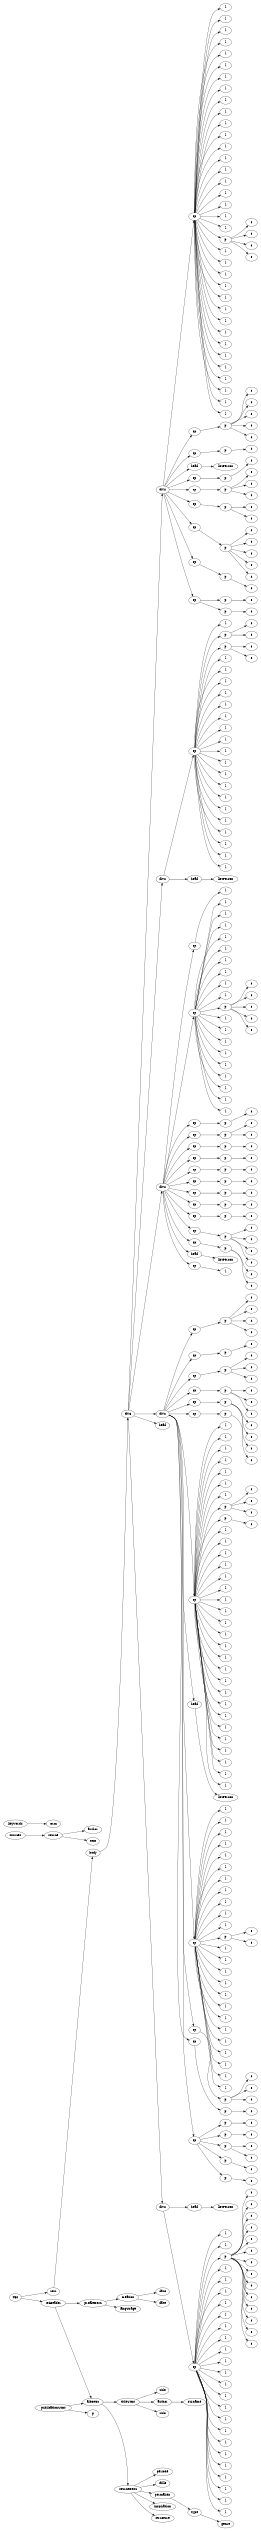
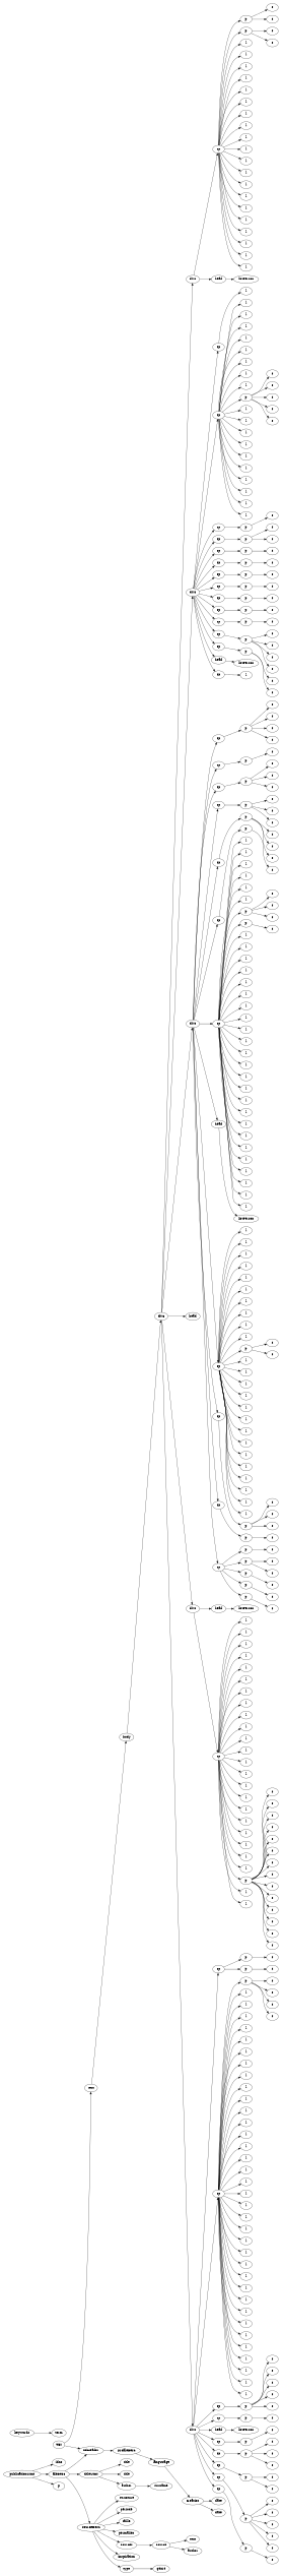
  digraph {
    rankdir=LR
    n1 [label=TEI]
    n2 [label=teiHeader]
    n3 [label=text]
    n4 [label=fileDesc]
    n5 [label=profileDesc]
    n6 [label=body]
    n7 [label=titleStmt]
    n8 [label=sourceDesc]
    n9 [label=creation]
    n10 [label=langUsage]
    n11 [label=title]
    n12 [label=title]
    n13 [label=author]
    n14 [label=publicationStmt]
    n15 [label=p]
+   n16 [label=idno]
    n17 [label=inspiration]
    n18 [label=type]
    n19 [label=structure]
    n20 [label=periode]
    n21 [label=taille]
    n22 [label=permalien]
    n23 [label=sources]
    n24 [label=surname]
    n25 [label=genre]
    n26 [label=source]
    n27 [label=author]
    n28 [label=text]
    n29 [label=date]
    n30 [label=date]
    n31 [label=keywords]
    n32 [label=term]
    n33 [label=div8]
    n34 [label=head]
    n35 [label=div2]
    n36 [label=div2]
    n37 [label=div2]
    n38 [label=div2]
    n39 [label=div2]
    n40 [label=head]
    n41 [label=sp]
    n42 [label=head]
    n43 [label=sp]
    n44 [label=sp]
    n45 [label=sp]
    n46 [label=sp]
    n47 [label=sp]
    n48 [label=sp]
    n49 [label=sp]
    n50 [label=sp]
    n51 [label=sp]
    n52 [label=head]
    n53 [label=sp]
    n54 [label=head]
    n55 [label=sp]
    n56 [label=sp]
    n57 [label=sp]
    n58 [label=sp]
    n59 [label=sp]
    n60 [label=sp]
    n61 [label=sp]
    n62 [label=sp]
    n63 [label=sp]
    n64 [label=sp]
    n65 [label=sp]
    n66 [label=sp]
    n67 [label=sp]
    n68 [label=sp]
    n69 [label=head]
    n70 [label=sp]
    n71 [label=sp]
    n72 [label=sp]
    n73 [label=sp]
    n74 [label=sp]
    n75 [label=sp]
    n76 [label=sp]
    n77 [label=sp]
    n78 [label=sp]
    n79 [label=sp]
    n80 [label=sp]
    n81 [label=listPerson]
    n82 [label=p]
    n83 [label=l]
    n84 [label=l]
    n85 [label=l]
    n86 [label=l]
    n87 [label=l]
    n88 [label=l]
    n89 [label=l]
    n90 [label=l]
    n91 [label=l]
    n92 [label=l]
    n93 [label=l]
    n94 [label=l]
    n95 [label=l]
    n96 [label=l]
    n97 [label=l]
    n98 [label=l]
    n99 [label=l]
    n100 [label=l]
    n101 [label=l]
    n102 [label=l]
    n103 [label=l]
    n104 [label=l]
    n105 [label=l]
    n106 [label=l]
    n107 [label=s]
    n108 [label=s]
    n109 [label=s]
    n110 [label=s]
    n111 [label=s]
    n112 [label=s]
    n113 [label=s]
    n114 [label=s]
    n115 [label=s]
    n116 [label=s]
    n117 [label=s]
    n118 [label=s]
    n119 [label=s]
    n120 [label=s]
    n121 [label=listPerson]
    n122 [label=p]
    n123 [label=p]
    n124 [label=p]
    n125 [label=p]
    n126 [label=p]
    n127 [label=p]
    n128 [label=p]
    n129 [label=p]
    n130 [label=l]
    n131 [label=l]
    n132 [label=l]
    n133 [label=l]
    n134 [label=l]
    n135 [label=l]
    n136 [label=l]
    n137 [label=l]
    n138 [label=l]
    n139 [label=l]
    n140 [label=l]
    n141 [label=l]
    n142 [label=l]
    n143 [label=l]
    n144 [label=l]
    n145 [label=l]
    n146 [label=l]
    n147 [label=l]
    n148 [label=l]
    n149 [label=l]
    n150 [label=l]
    n151 [label=l]
    n152 [label=l]
    n153 [label=l]
    n154 [label=l]
    n155 [label=l]
    n156 [label=l]
    n157 [label=l]
    n158 [label=l]
    n159 [label=l]
    n160 [label=l]
    n161 [label=l]
    n162 [label=l]
    n163 [label=l]
    n164 [label=l]
    n165 [label=p]
    n166 [label=p]
    n167 [label=s]
    n168 [label=s]
    n169 [label=s]
    n170 [label=s]
    n171 [label=s]
    n172 [label=s]
    n173 [label=s]
    n174 [label=s]
    n175 [label=s]
    n176 [label=s]
    n177 [label=s]
    n178 [label=s]
    n179 [label=s]
    n180 [label=s]
    n181 [label=s]
    n182 [label=s]
    n183 [label=s]
    n184 [label=s]
    n185 [label=s]
    n186 [label=s]
    n187 [label=s]
    n188 [label=s]
    n189 [label=s]
    n190 [label=s]
    n191 [label=listPerson]
    n192 [label=p]
    n193 [label=l]
    n194 [label=l]
    n195 [label=l]
    n196 [label=l]
    n197 [label=l]
    n198 [label=l]
    n199 [label=l]
    n200 [label=l]
    n201 [label=l]
    n202 [label=l]
    n203 [label=l]
    n204 [label=l]
    n205 [label=l]
    n206 [label=l]
    n207 [label=l]
    n208 [label=l]
    n209 [label=l]
    n210 [label=l]
    n211 [label=l]
    n212 [label=l]
    n213 [label=p]
    n214 [label=s]
    n215 [label=s]
    n216 [label=s]
    n217 [label=s]
    n218 [label=listPerson]
    n219 [label=l]
    n220 [label=l]
    n221 [label=l]
    n222 [label=l]
    n223 [label=l]
    n224 [label=l]
    n225 [label=l]
    n226 [label=l]
    n227 [label=l]
    n228 [label=l]
    n229 [label=l]
    n230 [label=l]
    n231 [label=l]
    n232 [label=l]
    n233 [label=l]
    n234 [label=l]
    n235 [label=l]
    n236 [label=l]
    n237 [label=l]
    n238 [label=l]
    n239 [label=p]
    n240 [label=p]
    n241 [label=p]
    n242 [label=p]
    n243 [label=p]
    n244 [label=p]
    n245 [label=p]
    n246 [label=p]
    n247 [label=p]
    n248 [label=p]
    n249 [label=p]
    n250 [label=p]
    n251 [label=s]
    n252 [label=s]
    n253 [label=s]
    n254 [label=s]
    n255 [label=s]
    n256 [label=s]
    n257 [label=s]
    n258 [label=s]
    n259 [label=s]
    n260 [label=s]
    n261 [label=s]
    n262 [label=s]
    n263 [label=s]
    n264 [label=s]
    n265 [label=s]
    n266 [label=s]
    n267 [label=s]
    n268 [label=s]
    n269 [label=s]
    n270 [label=s]
    n271 [label=s]
    n272 [label=listPerson]
    n273 [label=l]
    n274 [label=l]
    n275 [label=l]
    n276 [label=l]
    n277 [label=l]
    n278 [label=l]
    n279 [label=l]
    n280 [label=l]
    n281 [label=l]
    n282 [label=l]
    n283 [label=l]
    n284 [label=l]
    n285 [label=l]
    n286 [label=l]
    n287 [label=l]
    n288 [label=l]
    n289 [label=l]
    n290 [label=l]
    n291 [label=l]
    n292 [label=l]
    n293 [label=l]
    n294 [label=l]
    n295 [label=l]
    n296 [label=l]
    n297 [label=p]
    n298 [label=p]
    n299 [label=p]
    n300 [label=p]
    n301 [label=p]
    n302 [label=p]
    n303 [label=p]
    n304 [label=p]
    n305 [label=p]
    n306 [label=p]
    n307 [label=p]
    n308 [label=p]
    n309 [label=p]
    n310 [label=p]
    n311 [label=p]
    n312 [label=l]
    n313 [label=l]
    n314 [label=l]
    n315 [label=l]
    n316 [label=l]
    n317 [label=l]
    n318 [label=l]
    n319 [label=l]
    n320 [label=l]
    n321 [label=l]
    n322 [label=l]
    n323 [label=l]
    n324 [label=l]
    n325 [label=l]
    n326 [label=l]
    n327 [label=l]
    n328 [label=l]
    n329 [label=l]
    n330 [label=l]
    n331 [label=l]
    n332 [label=l]
    n333 [label=l]
    n334 [label=l]
    n335 [label=l]
    n336 [label=l]
    n337 [label=l]
    n338 [label=l]
    n339 [label=l]
    n340 [label=l]
    n341 [label=l]
    n342 [label=p]
    n343 [label=s]
    n344 [label=s]
    n345 [label=s]
    n346 [label=s]
    n347 [label=s]
    n348 [label=s]
    n349 [label=s]
    n350 [label=s]
    n351 [label=s]
    n352 [label=s]
    n353 [label=s]
    n354 [label=s]
    n355 [label=s]
    n356 [label=s]
    n357 [label=s]
    n358 [label=s]
    n359 [label=s]
    n360 [label=s]
    n361 [label=s]
    n362 [label=s]
    n363 [label=s]
    n364 [label=s]
    n365 [label=s]
    n366 [label=s]
    n367 [label=s]
    n368 [label=s]
    n369 [label=s]
    n370 [label=s]
    n371 [label=s]
    n372 [label=s]
    n373 [label=s]
    n1 -> n2
    n1 -> n3
-   n2 -> n4
+   n4 -> n2
    n2 -> n5
    n3 -> n6
    n4 -> n7
    n4 -> n8
-   n5 -> n9
+   n10 -> n9
    n5 -> n10
    n6 -> n33
    n7 -> n11
    n7 -> n12
    n7 -> n13
    n8 -> n17
-   n22 -> n18
+   n8 -> n18
    n8 -> n19
    n8 -> n20
    n8 -> n21
    n8 -> n22
+   n8 -> n23
    n9 -> n29
    n9 -> n30
    n13 -> n24
    n14 -> n4
    n14 -> n15
+   n14 -> n16
    n18 -> n25
    n23 -> n26
    n26 -> n27
    n26 -> n28
    n31 -> n32
    n33 -> n34
    n33 -> n35
    n33 -> n36
    n33 -> n37
    n33 -> n38
    n33 -> n39
    n35 -> n40
    n35 -> n41
    n36 -> n42
    n36 -> n43
    n36 -> n44
    n36 -> n45
    n36 -> n46
    n36 -> n47
    n36 -> n48
    n36 -> n49
    n36 -> n50
    n36 -> n51
    n37 -> n52
    n37 -> n53
    n38 -> n54
    n38 -> n55
    n38 -> n56
    n38 -> n57
    n38 -> n58
    n38 -> n59
    n38 -> n60
    n38 -> n61
    n38 -> n62
    n38 -> n63
    n38 -> n64
    n38 -> n65
    n38 -> n66
    n38 -> n67
    n38 -> n68
    n39 -> n69
    n39 -> n70
    n39 -> n71
    n39 -> n72
    n39 -> n73
    n39 -> n74
    n39 -> n75
    n39 -> n76
    n39 -> n77
    n39 -> n78
    n39 -> n79
    n39 -> n80
    n40 -> n81
    n41 -> n82
    n41 -> n83
    n41 -> n84
    n41 -> n85
    n41 -> n86
    n41 -> n87
    n41 -> n88
    n41 -> n89
    n41 -> n90
    n41 -> n91
    n41 -> n92
    n41 -> n93
    n41 -> n94
    n41 -> n95
    n41 -> n96
    n41 -> n97
    n41 -> n98
    n41 -> n99
    n41 -> n100
    n41 -> n101
    n41 -> n102
    n41 -> n103
    n41 -> n104
    n41 -> n105
    n41 -> n106
    n42 -> n121
    n43 -> n122
    n44 -> n123
    n45 -> n124
    n46 -> n125
    n47 -> n126
    n48 -> n127
    n48 -> n128
    n49 -> n129
    n49 -> n130
    n49 -> n131
    n49 -> n132
    n49 -> n133
    n49 -> n134
    n49 -> n135
    n49 -> n136
    n49 -> n137
    n49 -> n138
    n49 -> n139
    n49 -> n140
    n49 -> n141
    n49 -> n142
    n49 -> n143
    n49 -> n144
    n49 -> n145
    n49 -> n146
    n49 -> n147
    n49 -> n148
    n49 -> n149
    n49 -> n150
    n49 -> n151
    n49 -> n152
    n49 -> n153
    n49 -> n154
    n49 -> n155
    n49 -> n156
    n49 -> n157
    n49 -> n158
    n49 -> n159
    n49 -> n160
    n49 -> n161
    n49 -> n162
    n49 -> n163
    n49 -> n164
    n50 -> n165
    n51 -> n166
    n52 -> n191
    n53 -> n192
    n53 -> n193
    n53 -> n194
    n53 -> n195
    n53 -> n196
    n53 -> n197
    n53 -> n198
    n53 -> n199
    n53 -> n200
    n53 -> n201
    n53 -> n202
    n53 -> n203
    n53 -> n204
    n53 -> n205
    n53 -> n206
    n53 -> n207
    n53 -> n208
    n53 -> n209
    n53 -> n210
    n53 -> n211
    n53 -> n212
    n53 -> n213
    n54 -> n218
    n55 -> n219
    n56 -> n220
    n57 -> n221
    n57 -> n222
    n57 -> n223
    n57 -> n224
    n57 -> n225
    n57 -> n226
    n57 -> n227
    n57 -> n228
    n57 -> n229
    n57 -> n230
    n57 -> n231
    n57 -> n232
    n57 -> n233
    n57 -> n234
    n57 -> n235
    n57 -> n236
    n57 -> n237
    n57 -> n238
    n57 -> n239
    n58 -> n240
    n59 -> n241
    n60 -> n242
    n61 -> n243
    n62 -> n244
    n63 -> n245
    n64 -> n246
    n65 -> n247
    n66 -> n248
    n67 -> n249
    n68 -> n250
    n69 -> n272
    n70 -> n273
    n70 -> n274
    n70 -> n275
    n70 -> n276
    n70 -> n277
    n70 -> n278
    n70 -> n279
    n70 -> n280
    n70 -> n281
    n70 -> n282
    n70 -> n283
    n70 -> n284
    n70 -> n285
    n70 -> n286
    n70 -> n287
    n70 -> n288
    n70 -> n289
    n70 -> n290
    n70 -> n291
    n70 -> n292
    n70 -> n293
    n70 -> n294
    n70 -> n295
    n70 -> n296
    n70 -> n297
    n71 -> n298
    n72 -> n299
    n73 -> n300
    n73 -> n301
    n73 -> n302
    n73 -> n303
    n73 -> n304
    n74 -> n305
    n75 -> n306
    n76 -> n307
    n77 -> n308
    n78 -> n309
    n79 -> n310
    n80 -> n311
    n80 -> n312
    n80 -> n313
    n80 -> n314
    n80 -> n315
    n80 -> n316
    n80 -> n317
    n80 -> n318
    n80 -> n319
    n80 -> n320
    n80 -> n321
    n80 -> n322
    n80 -> n323
    n80 -> n324
    n80 -> n325
    n80 -> n326
    n80 -> n327
    n80 -> n328
    n80 -> n329
    n80 -> n330
    n80 -> n331
    n80 -> n332
    n80 -> n333
    n80 -> n334
    n80 -> n335
    n80 -> n336
    n80 -> n337
    n80 -> n338
    n80 -> n339
    n80 -> n340
    n80 -> n341
    n80 -> n342
    n82 -> n107
    n82 -> n108
    n82 -> n109
    n82 -> n110
    n82 -> n111
    n82 -> n112
    n82 -> n113
    n82 -> n114
    n82 -> n115
    n82 -> n116
    n82 -> n117
    n82 -> n118
    n82 -> n119
    n82 -> n120
    n122 -> n167
    n123 -> n168
    n123 -> n169
    n123 -> n170
    n124 -> n171
    n124 -> n172
    n125 -> n173
    n125 -> n174
    n125 -> n175
    n125 -> n176
    n125 -> n177
    n126 -> n178
    n127 -> n179
    n128 -> n180
    n129 -> n181
    n129 -> n182
    n129 -> n183
    n129 -> n184
    n165 -> n185
    n165 -> n186
    n165 -> n187
    n165 -> n188
    n165 -> n189
    n166 -> n190
    n192 -> n214
    n192 -> n215
    n213 -> n216
    n213 -> n217
    n239 -> n251
    n239 -> n252
    n239 -> n253
    n239 -> n254
    n239 -> n255
    n240 -> n256
    n241 -> n257
    n241 -> n258
    n242 -> n259
    n243 -> n260
    n244 -> n261
    n245 -> n262
    n246 -> n263
    n247 -> n264
    n248 -> n265
    n249 -> n266
    n249 -> n267
    n249 -> n268
    n249 -> n269
    n250 -> n270
    n250 -> n271
    n297 -> n343
    n297 -> n344
    n298 -> n345
    n298 -> n346
    n298 -> n347
    n299 -> n348
    n300 -> n349
    n300 -> n350
    n301 -> n351
    n302 -> n352
    n303 -> n353
    n304 -> n354
    n305 -> n355
    n305 -> n356
    n305 -> n357
    n305 -> n358
    n306 -> n359
    n307 -> n360
    n307 -> n361
    n307 -> n362
    n308 -> n363
    n308 -> n364
    n308 -> n365
    n309 -> n366
    n309 -> n367
    n309 -> n368
    n310 -> n369
    n311 -> n370
    n342 -> n371
    n342 -> n372
    n342 -> n373
  }
